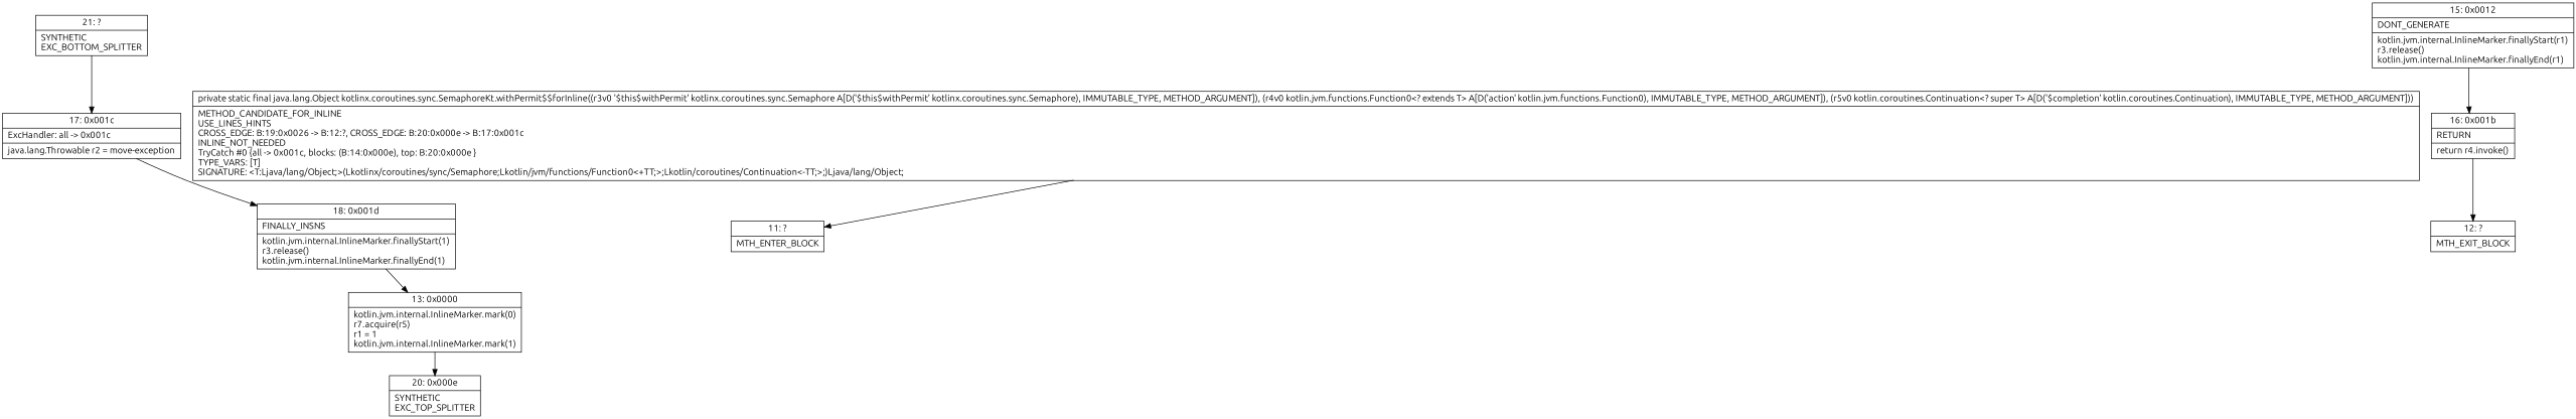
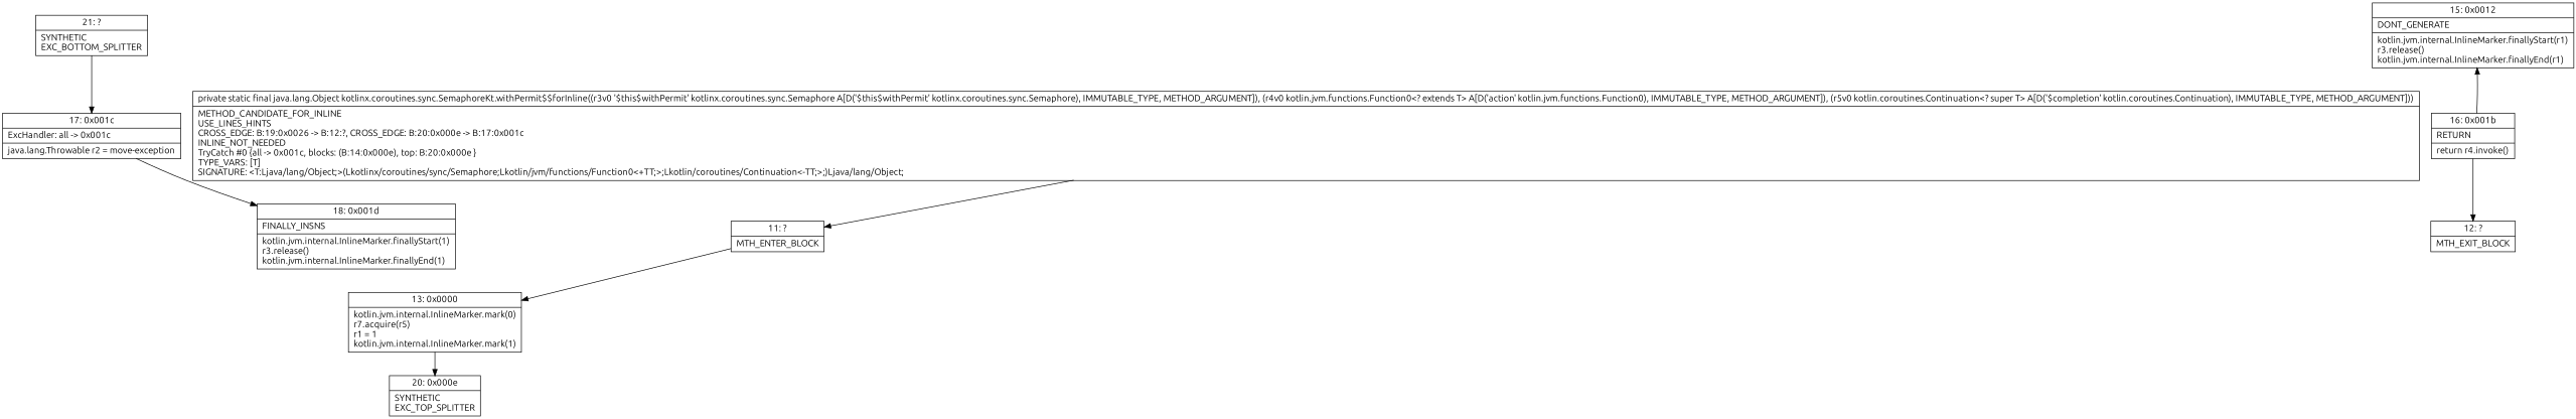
  digraph {
    fontname=Ubuntu
    node [fontname=Ubuntu shape=record]
    edge [fontname=Ubuntu]
    n1 [label="{11\:\ ?|MTH_ENTER_BLOCK\l}"]
    n2 [label="{13\:\ 0x0000|kotlin.jvm.internal.InlineMarker.mark(0)\lr7.acquire(r5)\lr1 = 1\lkotlin.jvm.internal.InlineMarker.mark(1)\l}"]
    n3 [label="{20\:\ 0x000e|SYNTHETIC\lEXC_TOP_SPLITTER\l}"]
    n4 [label="{17\:\ 0x001c|ExcHandler: all \-\> 0x001c\l|java.lang.Throwable r2 = move\-exception\l}"]
    n5 [label="{18\:\ 0x001d|FINALLY_INSNS\l|kotlin.jvm.internal.InlineMarker.finallyStart(1)\lr3.release()\lkotlin.jvm.internal.InlineMarker.finallyEnd(1)\l}"]
    n6 [label="{15\:\ 0x0012|DONT_GENERATE\l|kotlin.jvm.internal.InlineMarker.finallyStart(r1)\lr3.release()\lkotlin.jvm.internal.InlineMarker.finallyEnd(r1)\l}"]
    n7 [label="{16\:\ 0x001b|RETURN\l|return r4.invoke()\l}"]
    n8 [label="{21\:\ ?|SYNTHETIC\lEXC_BOTTOM_SPLITTER\l}"]
    n9 [label="{12\:\ ?|MTH_EXIT_BLOCK\l}"]
    n10 [label="{private static final java.lang.Object kotlinx.coroutines.sync.SemaphoreKt.withPermit$$forInline((r3v0 '$this$withPermit' kotlinx.coroutines.sync.Semaphore A[D('$this$withPermit' kotlinx.coroutines.sync.Semaphore), IMMUTABLE_TYPE, METHOD_ARGUMENT]), (r4v0 kotlin.jvm.functions.Function0\<? extends T\> A[D('action' kotlin.jvm.functions.Function0), IMMUTABLE_TYPE, METHOD_ARGUMENT]), (r5v0 kotlin.coroutines.Continuation\<? super T\> A[D('$completion' kotlin.coroutines.Continuation), IMMUTABLE_TYPE, METHOD_ARGUMENT]))  | METHOD_CANDIDATE_FOR_INLINE\lUSE_LINES_HINTS\lCROSS_EDGE: B:19:0x0026 \-\> B:12:?, CROSS_EDGE: B:20:0x000e \-\> B:17:0x001c\lINLINE_NOT_NEEDED\lTryCatch #0 \{all \-\> 0x001c, blocks: (B:14:0x000e), top: B:20:0x000e \}\lTYPE_VARS: [T]\lSIGNATURE: \<T:Ljava\/lang\/Object;\>(Lkotlinx\/coroutines\/sync\/Semaphore;Lkotlin\/jvm\/functions\/Function0\<+TT;\>;Lkotlin\/coroutines\/Continuation\<\-TT;\>;)Ljava\/lang\/Object;\l}"]
-   n5 -> n2
+   n1 -> n2
    n2 -> n3
    n4 -> n5
-   n6 -> n7
+   n7 -> n6
    n7 -> n9
    n8 -> n4
    n10 -> n1
  }
